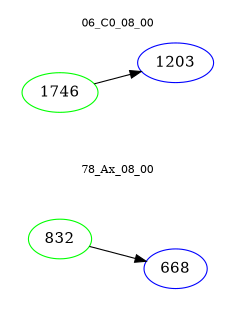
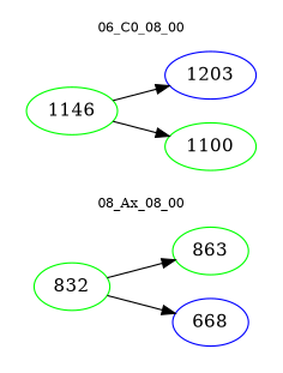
  digraph {
    rankdir=LR
    node [color=green]
    edge [color=black]
    n1 [label=832]
    n2 [color=blue label=668]
-   n4 [label=1746]
+   n3 [label=863]
+   n4 [label=1146]
+   n5 [label=1100]
    n6 [color=blue label=1203]
    subgraph cluster_1 {
      color=white
      fontsize=10
-     label="78_Ax_08_00"
+     label="08_Ax_08_00"
      n1
      n2
+     n3
    }
    subgraph cluster_2 {
      color=white
      fontsize=10
      label="06_C0_08_00"
      n4
+     n5
      n6
    }
    n1 -> n2
+   n1 -> n3
+   n4 -> n5
    n4 -> n6
  }
